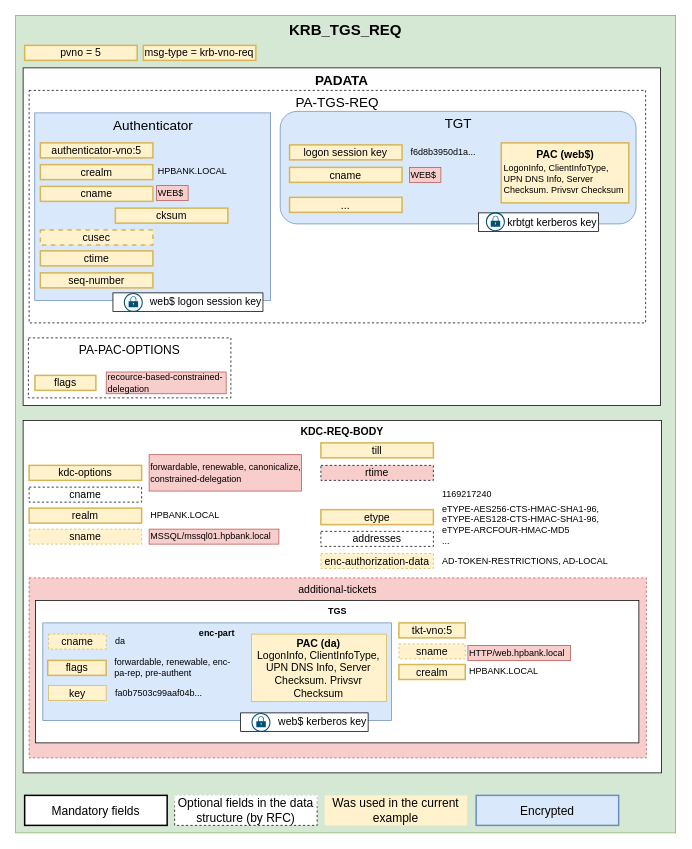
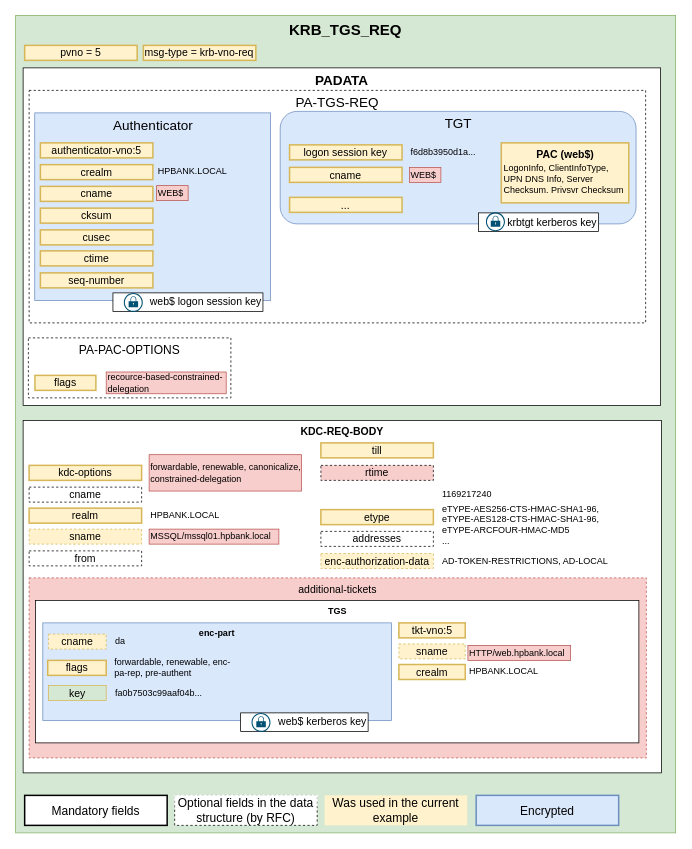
  <mxCell id="0" />
  <mxCell id="1" parent="0" />
  <mxCell id="2" value="KRB_TGS_REQ" style="rounded=0;whiteSpace=wrap;html=1;shadow=0;fontSize=20;fillColor=#d5e8d4;strokeColor=#82b366;verticalAlign=top;fontStyle=1" parent="1" vertex="1"><mxGeometry x="20" y="20" width="880" height="1090" as="geometry" /></mxCell>
  <mxCell id="3" value="PADATA" style="rounded=0;whiteSpace=wrap;html=1;fontSize=18;verticalAlign=top;fontStyle=1" parent="1" vertex="1"><mxGeometry x="30" y="90" width="850" height="450" as="geometry" /></mxCell>
  <mxCell id="4" value="KDC-REQ-BODY" style="rounded=0;whiteSpace=wrap;html=1;fontSize=14;verticalAlign=top;fontStyle=1" parent="1" vertex="1"><mxGeometry x="30" y="560" width="851" height="470" as="geometry" /></mxCell>
  <mxCell id="5" value="&lt;font style=&quot;font-size: 14px;&quot;&gt;kdc-options&lt;/font&gt;" style="rounded=0;whiteSpace=wrap;html=1;fontSize=14;strokeWidth=2;fillColor=#fff2cc;strokeColor=#d6b656;" parent="1" vertex="1"><mxGeometry x="38" y="620" width="150" height="20" as="geometry" /></mxCell>
  <mxCell id="6" value="&lt;font style=&quot;font-size: 14px;&quot;&gt;cname&lt;/font&gt;" style="rounded=0;whiteSpace=wrap;html=1;fontSize=14;dashed=1;" parent="1" vertex="1"><mxGeometry x="38" y="649" width="150" height="20" as="geometry" /></mxCell>
  <mxCell id="7" value="&lt;font style=&quot;font-size: 14px;&quot;&gt;realm&lt;/font&gt;" style="rounded=0;whiteSpace=wrap;html=1;fontSize=14;strokeWidth=2;fillColor=#fff2cc;strokeColor=#d6b656;" parent="1" vertex="1"><mxGeometry x="38" y="677" width="150" height="20" as="geometry" /></mxCell>
  <mxCell id="8" value="&lt;font style=&quot;font-size: 14px;&quot;&gt;sname&lt;/font&gt;" style="rounded=0;whiteSpace=wrap;html=1;fontSize=14;dashed=1;fillColor=#fff2cc;strokeColor=#d6b656;" parent="1" vertex="1"><mxGeometry x="38" y="705" width="150" height="20" as="geometry" /></mxCell>
+ <mxCell id="9" value="&lt;font style=&quot;font-size: 14px;&quot;&gt;from&lt;/font&gt;" style="rounded=0;whiteSpace=wrap;html=1;fontSize=14;dashed=1;" parent="1" vertex="1"><mxGeometry x="38" y="734" width="150" height="20" as="geometry" /></mxCell>
  <mxCell id="10" value="&lt;font style=&quot;font-size: 14px;&quot;&gt;till&lt;/font&gt;" style="rounded=0;whiteSpace=wrap;html=1;fontSize=14;strokeWidth=2;fillColor=#fff2cc;strokeColor=#d6b656;" parent="1" vertex="1"><mxGeometry x="427" y="590" width="150" height="20" as="geometry" /></mxCell>
  <mxCell id="11" value="&lt;font style=&quot;font-size: 14px;&quot;&gt;rtime&lt;/font&gt;" style="rounded=0;whiteSpace=wrap;html=1;fontSize=14;dashed=1;fillColor=#f8cecc;" parent="1" vertex="1"><mxGeometry x="427" y="620" width="150" height="20" as="geometry" /></mxCell>
  <mxCell id="12" value="&lt;font style=&quot;font-size: 14px;&quot;&gt;etype&lt;/font&gt;" style="rounded=0;whiteSpace=wrap;html=1;fontSize=14;strokeWidth=2;fillColor=#fff2cc;strokeColor=#d6b656;" parent="1" vertex="1"><mxGeometry x="427" y="679" width="150" height="20" as="geometry" /></mxCell>
  <mxCell id="13" value="&lt;font style=&quot;font-size: 14px;&quot;&gt;addresses&lt;/font&gt;" style="rounded=0;whiteSpace=wrap;html=1;fontSize=14;dashed=1;" parent="1" vertex="1"><mxGeometry x="427" y="708" width="150" height="20" as="geometry" /></mxCell>
  <mxCell id="14" value="&lt;font style=&quot;font-size: 14px;&quot;&gt;enc-authorization-data&lt;/font&gt;" style="rounded=0;whiteSpace=wrap;html=1;fontSize=14;dashed=1;fillColor=#fff2cc;strokeColor=#d6b656;" parent="1" vertex="1"><mxGeometry x="427" y="737.5" width="150" height="20" as="geometry" /></mxCell>
  <mxCell id="15" value="&lt;font style=&quot;font-size: 14px;&quot;&gt;additional-tickets&lt;/font&gt;" style="rounded=0;whiteSpace=wrap;html=1;fontSize=14;dashed=1;fillColor=#f8cecc;strokeColor=#b85450;verticalAlign=top;" parent="1" vertex="1"><mxGeometry x="38" y="770" width="823" height="240" as="geometry" /></mxCell>
  <mxCell id="16" value="forwardable, renewable, canonicalize, constrained-delegation" style="text;html=1;strokeColor=#b85450;fillColor=#f8cecc;align=left;verticalAlign=middle;whiteSpace=wrap;rounded=0;fontSize=12;" parent="1" vertex="1"><mxGeometry x="198" y="605.75" width="203" height="48.5" as="geometry" /></mxCell>
  <mxCell id="17" value="HPBANK.LOCAL" style="text;html=1;strokeColor=none;fillColor=none;align=left;verticalAlign=middle;whiteSpace=wrap;rounded=0;fontSize=12;" parent="1" vertex="1"><mxGeometry x="198" y="677" width="140" height="20" as="geometry" /></mxCell>
  <mxCell id="18" value="1169217240" style="text;html=1;strokeColor=none;fillColor=none;align=left;verticalAlign=middle;whiteSpace=wrap;rounded=0;fontSize=12;" parent="1" vertex="1"><mxGeometry x="587" y="649" width="140" height="20" as="geometry" /></mxCell>
  <mxCell id="19" value="eTYPE-AES256-CTS-HMAC-SHA1-96,&amp;nbsp;&lt;br&gt;eTYPE-AES128-CTS-HMAC-SHA1-96, eTYPE-ARCFOUR-HMAC-MD5&lt;br&gt;..." style="text;whiteSpace=wrap;html=1;fontSize=12;" parent="1" vertex="1"><mxGeometry x="587" y="664" width="220" height="61" as="geometry" /></mxCell>
  <mxCell id="20" value="&lt;font style=&quot;font-size: 18px;&quot;&gt;PA-TGS-REQ&lt;/font&gt;" style="text;whiteSpace=wrap;html=1;fontSize=16;strokeColor=default;dashed=1;align=center;verticalAlign=top;" parent="1" vertex="1"><mxGeometry x="38" y="120" width="822" height="310" as="geometry" /></mxCell>
  <mxCell id="21" value="&lt;font style=&quot;font-size: 14px;&quot;&gt;pvno =&amp;nbsp;&lt;/font&gt;5" style="rounded=0;whiteSpace=wrap;html=1;fontSize=14;strokeWidth=2;fillColor=#fff2cc;strokeColor=#d6b656;" parent="1" vertex="1"><mxGeometry x="32.05" y="60" width="150" height="20" as="geometry" /></mxCell>
  <mxCell id="22" value="&lt;font style=&quot;font-size: 14px;&quot;&gt;msg-type = krb-vno-req&lt;/font&gt;" style="rounded=0;whiteSpace=wrap;html=1;fontSize=14;strokeWidth=2;fillColor=#fff2cc;strokeColor=#d6b656;" parent="1" vertex="1"><mxGeometry x="190.3" y="60" width="150" height="20" as="geometry" /></mxCell>
  <mxCell id="23" value="&lt;font style=&quot;font-size: 18px;&quot;&gt;Authenticator&lt;/font&gt;" style="rounded=0;whiteSpace=wrap;html=1;labelBorderColor=none;strokeColor=#6c8ebf;verticalAlign=top;fillColor=#dae8fc;fontSize=18;" parent="1" vertex="1"><mxGeometry x="45.5" y="150" width="314.5" height="250" as="geometry" /></mxCell>
  <mxCell id="24" value="web$ logon session key" style="rounded=0;whiteSpace=wrap;html=1;shadow=0;fontSize=14;fillColor=default;gradientColor=none;align=right;" parent="1" vertex="1"><mxGeometry x="149.75" y="390" width="200" height="24.66" as="geometry" /></mxCell>
  <mxCell id="25" value="" style="sketch=0;points=[[0.5,0,0],[1,0.5,0],[0.5,1,0],[0,0.5,0],[0.145,0.145,0],[0.856,0.145,0],[0.855,0.856,0],[0.145,0.855,0]];verticalLabelPosition=bottom;html=1;verticalAlign=top;aspect=fixed;align=center;pointerEvents=1;shape=mxgraph.cisco19.lock;fillColor=#005073;strokeColor=none;gradientColor=none;shadow=0;fontSize=14;" parent="1" vertex="1"><mxGeometry x="164.24" y="390" width="25.34" height="25.34" as="geometry" /></mxCell>
  <mxCell id="26" value="&lt;font style=&quot;font-size: 14px;&quot;&gt;authenticator-vno:5&lt;/font&gt;" style="rounded=0;whiteSpace=wrap;html=1;fontSize=14;strokeWidth=2;fillColor=#fff2cc;strokeColor=#d6b656;" parent="1" vertex="1"><mxGeometry x="53" y="190" width="150" height="20" as="geometry" /></mxCell>
  <mxCell id="27" value="&lt;font style=&quot;font-size: 14px;&quot;&gt;crealm&lt;/font&gt;" style="rounded=0;whiteSpace=wrap;html=1;fontSize=14;strokeWidth=2;fillColor=#fff2cc;strokeColor=#d6b656;" parent="1" vertex="1"><mxGeometry x="53" y="219" width="150" height="20" as="geometry" /></mxCell>
  <mxCell id="28" value="&lt;font style=&quot;font-size: 14px;&quot;&gt;cname&lt;/font&gt;" style="rounded=0;whiteSpace=wrap;html=1;fontSize=14;strokeWidth=2;fillColor=#fff2cc;strokeColor=#d6b656;" parent="1" vertex="1"><mxGeometry x="53" y="248" width="150" height="20" as="geometry" /></mxCell>
- <mxCell id="29" value="&lt;font style=&quot;font-size: 14px;&quot;&gt;cksum&lt;/font&gt;" style="rounded=0;whiteSpace=wrap;html=1;fontSize=14;strokeWidth=2;fillColor=#fff2cc;strokeColor=#d6b656;" parent="1" vertex="1"><mxGeometry x="153" y="277" width="150" height="20" as="geometry" /></mxCell>
- <mxCell id="30" value="&lt;font style=&quot;font-size: 14px;&quot;&gt;cusec&lt;/font&gt;" style="rounded=0;whiteSpace=wrap;html=1;fontSize=14;strokeWidth=2;fillColor=#fff2cc;strokeColor=#d6b656;dashed=1;" parent="1" vertex="1"><mxGeometry x="53" y="306" width="150" height="20" as="geometry" /></mxCell>
+ <mxCell id="29" value="&lt;font style=&quot;font-size: 14px;&quot;&gt;cksum&lt;/font&gt;" style="rounded=0;whiteSpace=wrap;html=1;fontSize=14;strokeWidth=2;fillColor=#fff2cc;strokeColor=#d6b656;" parent="1" vertex="1"><mxGeometry x="53" y="277" width="150" height="20" as="geometry" /></mxCell>
+ <mxCell id="30" value="&lt;font style=&quot;font-size: 14px;&quot;&gt;cusec&lt;/font&gt;" style="rounded=0;whiteSpace=wrap;html=1;fontSize=14;strokeWidth=2;fillColor=#fff2cc;strokeColor=#d6b656;" parent="1" vertex="1"><mxGeometry x="53" y="306" width="150" height="20" as="geometry" /></mxCell>
  <mxCell id="31" value="&lt;font style=&quot;font-size: 14px;&quot;&gt;ctime&lt;/font&gt;" style="rounded=0;whiteSpace=wrap;html=1;fontSize=14;strokeWidth=2;labelBackgroundColor=none;fillColor=#fff2cc;strokeColor=#d6b656;" parent="1" vertex="1"><mxGeometry x="53" y="334" width="150" height="20" as="geometry" /></mxCell>
  <mxCell id="32" value="&lt;font style=&quot;font-size: 14px;&quot;&gt;seq-number&lt;/font&gt;" style="rounded=0;whiteSpace=wrap;html=1;fontSize=14;strokeWidth=2;fillColor=#fff2cc;strokeColor=#d6b656;" parent="1" vertex="1"><mxGeometry x="53" y="363.33" width="150" height="20" as="geometry" /></mxCell>
  <mxCell id="33" value="TGT" style="rounded=1;whiteSpace=wrap;html=1;labelBorderColor=none;strokeColor=#6c8ebf;verticalAlign=top;fillColor=#dae8fc;fontSize=18;" parent="1" vertex="1"><mxGeometry x="372.75" y="148" width="474.5" height="150" as="geometry" /></mxCell>
  <mxCell id="34" value="krbtgt kerberos key" style="rounded=0;whiteSpace=wrap;html=1;shadow=0;fontSize=14;fillColor=default;gradientColor=none;align=right;" parent="1" vertex="1"><mxGeometry x="637.25" y="283.34" width="160" height="24.66" as="geometry" /></mxCell>
  <mxCell id="35" value="" style="sketch=0;points=[[0.5,0,0],[1,0.5,0],[0.5,1,0],[0,0.5,0],[0.145,0.145,0],[0.856,0.145,0],[0.855,0.856,0],[0.145,0.855,0]];verticalLabelPosition=bottom;html=1;verticalAlign=top;aspect=fixed;align=center;pointerEvents=1;shape=mxgraph.cisco19.lock;fillColor=#005073;strokeColor=none;gradientColor=none;shadow=0;fontSize=14;" parent="1" vertex="1"><mxGeometry x="647.08" y="282.66" width="25.339" height="25.339" as="geometry" /></mxCell>
  <mxCell id="36" value="HPBANK.LOCAL" style="text;html=1;strokeColor=none;fillColor=none;align=left;verticalAlign=middle;whiteSpace=wrap;rounded=0;fontSize=12;" parent="1" vertex="1"><mxGeometry x="208" y="218" width="249" height="20" as="geometry" /></mxCell>
  <mxCell id="37" value="WEB$" style="text;html=1;strokeColor=#b85450;fillColor=#f8cecc;align=left;verticalAlign=middle;whiteSpace=wrap;rounded=0;fontSize=12;" parent="1" vertex="1"><mxGeometry x="208" y="247" width="42" height="20" as="geometry" /></mxCell>
  <mxCell id="38" value="MSSQL/mssql01.hpbank.local" style="text;html=1;strokeColor=#b85450;fillColor=#f8cecc;align=left;verticalAlign=middle;whiteSpace=wrap;rounded=0;fontSize=12;" parent="1" vertex="1"><mxGeometry x="198" y="705" width="173" height="20" as="geometry" /></mxCell>
  <mxCell id="39" value="Mandatory fields" style="rounded=0;whiteSpace=wrap;html=1;strokeColor=default;fontSize=16;strokeWidth=2;" parent="1" vertex="1"><mxGeometry x="32.05" y="1060" width="190" height="40" as="geometry" /></mxCell>
  <mxCell id="40" value="Optional fields in the data structure (by RFC)" style="rounded=0;whiteSpace=wrap;html=1;strokeColor=default;fontSize=16;strokeWidth=1;dashed=1;fontStyle=0;glass=1;" parent="1" vertex="1"><mxGeometry x="232.05" y="1060" width="190" height="40" as="geometry" /></mxCell>
  <mxCell id="41" value="Was used in the current example" style="rounded=0;whiteSpace=wrap;html=1;strokeColor=none;fontSize=16;strokeWidth=2;fillColor=#fff2cc;" parent="1" vertex="1"><mxGeometry x="432.05" y="1060" width="190" height="40" as="geometry" /></mxCell>
  <mxCell id="42" value="Encrypted" style="rounded=0;whiteSpace=wrap;html=1;strokeColor=#6c8ebf;fontSize=16;strokeWidth=2;fillColor=#dae8fc;" parent="1" vertex="1"><mxGeometry x="634.05" y="1060" width="190" height="40" as="geometry" /></mxCell>
  <mxCell id="43" value="logon session key" style="rounded=0;whiteSpace=wrap;html=1;fontSize=14;strokeWidth=2;fillColor=#fff2cc;strokeColor=#d6b656;" parent="1" vertex="1"><mxGeometry x="385.25" y="192.66" width="150" height="20" as="geometry" /></mxCell>
  <mxCell id="44" value="PAC (web$)" style="rounded=0;whiteSpace=wrap;html=1;fontSize=14;strokeWidth=2;fillColor=#fff2cc;strokeColor=#d6b656;verticalAlign=top;fontStyle=1" parent="1" vertex="1"><mxGeometry x="667.55" y="190" width="170" height="80" as="geometry" /></mxCell>
  <mxCell id="45" value="..." style="rounded=0;whiteSpace=wrap;html=1;fontSize=14;strokeWidth=2;fillColor=#fff2cc;strokeColor=#d6b656;" parent="1" vertex="1"><mxGeometry x="385.25" y="262.66" width="150" height="20" as="geometry" /></mxCell>
  <mxCell id="46" value="cname" style="rounded=0;whiteSpace=wrap;html=1;fontSize=14;strokeWidth=2;fillColor=#fff2cc;strokeColor=#d6b656;" parent="1" vertex="1"><mxGeometry x="385.25" y="222.66" width="150" height="20" as="geometry" /></mxCell>
  <mxCell id="47" value="WEB$" style="text;html=1;strokeColor=#b85450;fillColor=#f8cecc;align=left;verticalAlign=middle;whiteSpace=wrap;rounded=0;fontSize=12;" parent="1" vertex="1"><mxGeometry x="545" y="222.66" width="42" height="20" as="geometry" /></mxCell>
  <mxCell id="48" value="LogonInfo, ClientInfoType, UPN DNS Info, Server Checksum. Privsvr Checksum" style="text;html=1;strokeColor=none;fillColor=none;align=left;verticalAlign=middle;whiteSpace=wrap;rounded=0;fontSize=12;" parent="1" vertex="1"><mxGeometry x="669.05" y="213" width="168.5" height="50" as="geometry" /></mxCell>
  <mxCell id="49" value="PA-PAC-OPTIONS" style="text;whiteSpace=wrap;html=1;fontSize=16;strokeColor=default;dashed=1;align=center;verticalAlign=top;fontStyle=0" parent="1" vertex="1"><mxGeometry x="37" y="450" width="270" height="80" as="geometry" /></mxCell>
  <mxCell id="50" value="&lt;font style=&quot;font-size: 14px;&quot;&gt;flags&lt;/font&gt;" style="rounded=0;whiteSpace=wrap;html=1;fontSize=14;strokeWidth=2;fillColor=#fff2cc;strokeColor=#d6b656;" parent="1" vertex="1"><mxGeometry x="45.75" y="500" width="81.25" height="20" as="geometry" /></mxCell>
  <mxCell id="51" value="recource-based-constrained-delegation" style="text;html=1;strokeColor=#b85450;fillColor=#f8cecc;align=left;verticalAlign=middle;whiteSpace=wrap;rounded=0;fontSize=12;" parent="1" vertex="1"><mxGeometry x="140.75" y="495.5" width="160" height="29" as="geometry" /></mxCell>
  <mxCell id="52" value="f6d8b3950d1a..." style="text;html=1;strokeColor=none;fillColor=none;align=left;verticalAlign=middle;whiteSpace=wrap;rounded=0;fontSize=12;" parent="1" vertex="1"><mxGeometry x="545" y="193" width="140" height="20" as="geometry" /></mxCell>
  <mxCell id="53" value="TGS" style="rounded=0;whiteSpace=wrap;html=1;labelBackgroundColor=none;fillColor=default;verticalAlign=top;fontStyle=1" parent="1" vertex="1"><mxGeometry x="46.5" y="800" width="804.5" height="190" as="geometry" /></mxCell>
  <mxCell id="54" value="AD-TOKEN-RESTRICTIONS, AD-LOCAL" style="text;html=1;strokeColor=none;fillColor=none;align=left;verticalAlign=middle;whiteSpace=wrap;rounded=0;fontSize=12;" parent="1" vertex="1"><mxGeometry x="587" y="737.5" width="224" height="20" as="geometry" /></mxCell>
  <mxCell id="55" value="enc-part" style="rounded=0;whiteSpace=wrap;html=1;labelBackgroundColor=none;verticalAlign=top;fontStyle=1;fillColor=#dae8fc;strokeColor=#6c8ebf;" parent="1" vertex="1"><mxGeometry x="56.25" y="830" width="464.75" height="130" as="geometry" /></mxCell>
  <mxCell id="56" value="&lt;font style=&quot;font-size: 14px;&quot;&gt;cname&lt;/font&gt;" style="rounded=0;whiteSpace=wrap;html=1;fontSize=14;dashed=1;fillColor=#fff2cc;strokeColor=#d6b656;" parent="1" vertex="1"><mxGeometry x="63.75" y="845" width="77" height="20" as="geometry" /></mxCell>
  <mxCell id="57" value="da" style="text;html=1;strokeColor=none;fillColor=none;align=left;verticalAlign=middle;whiteSpace=wrap;rounded=0;fontSize=12;" parent="1" vertex="1"><mxGeometry x="150.75" y="845" width="140" height="20" as="geometry" /></mxCell>
  <mxCell id="58" value="&lt;font style=&quot;font-size: 14px;&quot;&gt;flags&lt;/font&gt;" style="rounded=0;whiteSpace=wrap;html=1;fontSize=14;strokeWidth=2;fillColor=#fff2cc;strokeColor=#d6b656;" parent="1" vertex="1"><mxGeometry x="62.8" y="880" width="77.95" height="20" as="geometry" /></mxCell>
  <mxCell id="59" value="forwardable, renewable, enc-pa-rep, pre-authent" style="text;html=1;strokeColor=none;fillColor=none;align=left;verticalAlign=middle;whiteSpace=wrap;rounded=0;fontSize=12;" parent="1" vertex="1"><mxGeometry x="149.55" y="865" width="161.45" height="48.5" as="geometry" /></mxCell>
- <mxCell id="60" value="&lt;font style=&quot;font-size: 14px;&quot;&gt;key&lt;/font&gt;" style="rounded=0;whiteSpace=wrap;html=1;fontSize=14;fillColor=#fff2cc;strokeColor=#d6b656;" parent="1" vertex="1"><mxGeometry x="63.75" y="913.5" width="77" height="20" as="geometry" /></mxCell>
+ <mxCell id="60" value="&lt;font style=&quot;font-size: 14px;&quot;&gt;key&lt;/font&gt;" style="rounded=0;whiteSpace=wrap;html=1;fontSize=14;fillColor=#d5e8d4;strokeColor=#d6b656;" parent="1" vertex="1"><mxGeometry x="63.75" y="913.5" width="77" height="20" as="geometry" /></mxCell>
  <mxCell id="61" value="fa0b7503c99aaf04b..." style="text;html=1;strokeColor=none;fillColor=none;align=left;verticalAlign=middle;whiteSpace=wrap;rounded=0;fontSize=12;" parent="1" vertex="1"><mxGeometry x="150.75" y="913.5" width="140" height="20" as="geometry" /></mxCell>
- <mxCell id="62" value="&lt;font style=&quot;font-size: 14px;&quot;&gt;&lt;b&gt;PAC (da)&lt;br&gt;&lt;/b&gt;LogonInfo, ClientInfoType, UPN DNS Info, Server Checksum. Privsvr Checksum&lt;b&gt;&lt;br&gt;&lt;/b&gt;&lt;/font&gt;" style="rounded=0;whiteSpace=wrap;html=1;fontSize=14;fillColor=#fff2cc;strokeColor=#d6b656;" parent="1" vertex="1"><mxGeometry x="334.49" y="845" width="180" height="90" as="geometry" /></mxCell>
  <mxCell id="63" value="web$ kerberos key" style="rounded=0;whiteSpace=wrap;html=1;shadow=0;fontSize=14;fillColor=default;gradientColor=none;align=right;" parent="1" vertex="1"><mxGeometry x="320" y="950" width="170" height="24.66" as="geometry" /></mxCell>
  <mxCell id="64" value="" style="sketch=0;points=[[0.5,0,0],[1,0.5,0],[0.5,1,0],[0,0.5,0],[0.145,0.145,0],[0.856,0.145,0],[0.855,0.856,0],[0.145,0.855,0]];verticalLabelPosition=bottom;html=1;verticalAlign=top;aspect=fixed;align=center;pointerEvents=1;shape=mxgraph.cisco19.lock;fillColor=#005073;strokeColor=none;gradientColor=none;shadow=0;fontSize=14;" parent="1" vertex="1"><mxGeometry x="334.49" y="950" width="25.34" height="25.34" as="geometry" /></mxCell>
  <mxCell id="65" value="&lt;font style=&quot;font-size: 14px;&quot;&gt;sname&lt;/font&gt;" style="rounded=0;whiteSpace=wrap;html=1;fontSize=14;dashed=1;fillColor=#fff2cc;strokeColor=#d6b656;" parent="1" vertex="1"><mxGeometry x="531" y="858" width="88.5" height="20" as="geometry" /></mxCell>
  <mxCell id="66" value="HTTP/web.hpbank.local" style="text;html=1;strokeColor=#b85450;fillColor=#f8cecc;align=left;verticalAlign=middle;whiteSpace=wrap;rounded=0;fontSize=12;" parent="1" vertex="1"><mxGeometry x="623.05" y="860" width="136.95" height="20" as="geometry" /></mxCell>
  <mxCell id="67" value="&lt;font style=&quot;font-size: 14px;&quot;&gt;tkt-vno:5&lt;/font&gt;" style="rounded=0;whiteSpace=wrap;html=1;fontSize=14;strokeWidth=2;fillColor=#fff2cc;strokeColor=#d6b656;" parent="1" vertex="1"><mxGeometry x="531" y="830" width="88.5" height="20" as="geometry" /></mxCell>
  <mxCell id="68" value="&lt;font style=&quot;font-size: 14px;&quot;&gt;crealm&lt;/font&gt;" style="rounded=0;whiteSpace=wrap;html=1;fontSize=14;strokeWidth=2;fillColor=#fff2cc;strokeColor=#d6b656;" parent="1" vertex="1"><mxGeometry x="531" y="885.5" width="88.5" height="20" as="geometry" /></mxCell>
  <mxCell id="69" value="HPBANK.LOCAL" style="text;html=1;strokeColor=none;fillColor=none;align=left;verticalAlign=middle;whiteSpace=wrap;rounded=0;fontSize=12;" parent="1" vertex="1"><mxGeometry x="623.05" y="885" width="100" height="20" as="geometry" /></mxCell>
